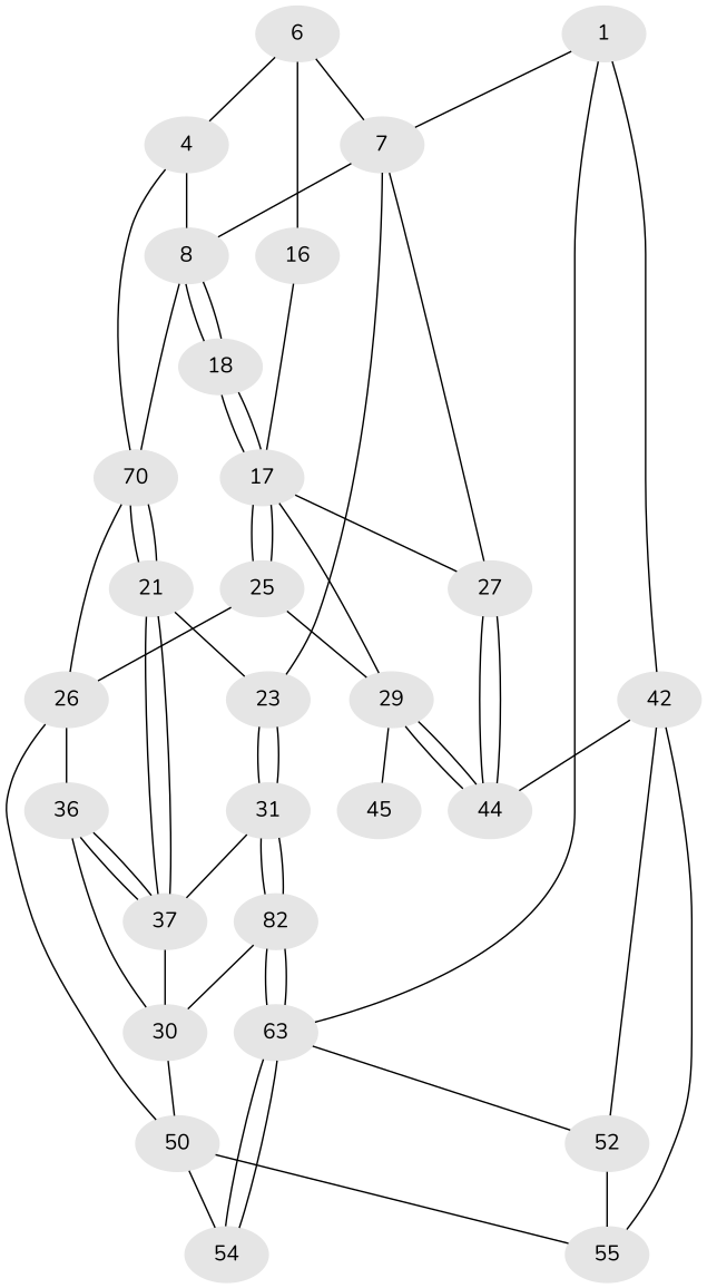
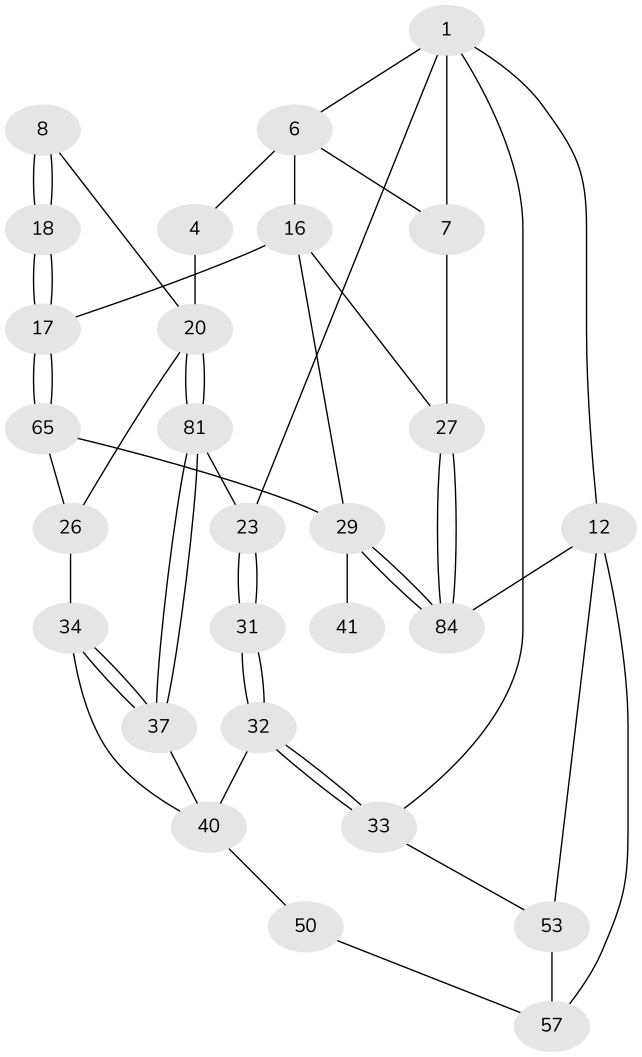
  graph {
    fontname=Nunito
    node [color=gray90 fontname=Nunito style=filled]
    edge [fontname=Nunito]
    1 [super="+2"]
    6
    7 [super="+15"]
    23
-   33 [super="+34" label=63]
-   42 [super="+49+43"]
+   33 [super="+34"]
+   42 [super="+49+43" label=12]
    4 [super="+11+5"]
    8 [super="+9"]
-   20 [super="+24" label=70]
+   20 [super="+24"]
    16 [super="+28"]
    27
    31
-   52 [super="+56"]
-   54
-   44
-   55
+   52 [super="+56" label=53]
+   44 [label=84]
+   55 [label=57]
    n17 [label=18]
-   21 [super="+22"]
+   21 [super="+22" label=81]
    26 [super="+35"]
    17
    29 [super="+30"]
-   25
-   45
+   25 [label=65]
+   45 [label=41]
    37 [super="+38"]
-   36
+   36 [label=34]
    50 [super="+51+53"]
-   40 [super="+41" label=30]
-   32 [label=82]
+   40 [super="+41"]
+   32
+   1 -- 6 [weight=2]
    1 -- 7
-   7 -- 23
+   1 -- 23
    1 -- 33
    1 -- 42 [weight=2]
    6 -- 7
    6 -- 4
    6 -- 16
-   7 -- 8
    7 -- 27
    23 -- 31
    23 -- 31
    33 -- 52
-   33 -- 54
-   33 -- 54
    42 -- 52 [weight=2]
    42 -- 44
    42 -- 55
-   4 -- 8 [weight=2]
    4 -- 20
    8 -- 20
    8 -- n17 [weight=2]
    8 -- n17
    20 -- 21
    20 -- 21
    20 -- 26
-   17 -- 27
+   16 -- 27
    16 -- 17
-   17 -- 29
+   16 -- 29
    27 -- 44
    27 -- 44
-   31 -- 37
    31 -- 32
    31 -- 32
    52 -- 55
    n17 -- 17
    n17 -- 17
    21 -- 23
    21 -- 37 [weight=2]
    21 -- 37
    26 -- 36
-   26 -- 50
    17 -- 25
    17 -- 25
    29 -- 44
    29 -- 44
    29 -- 45
    25 -- 26
    25 -- 29
    37 -- 40
    36 -- 37
    36 -- 37
    36 -- 40
-   50 -- 54 [weight=2]
    50 -- 55
    40 -- 50
    32 -- 33
    32 -- 33
    32 -- 40
  }
